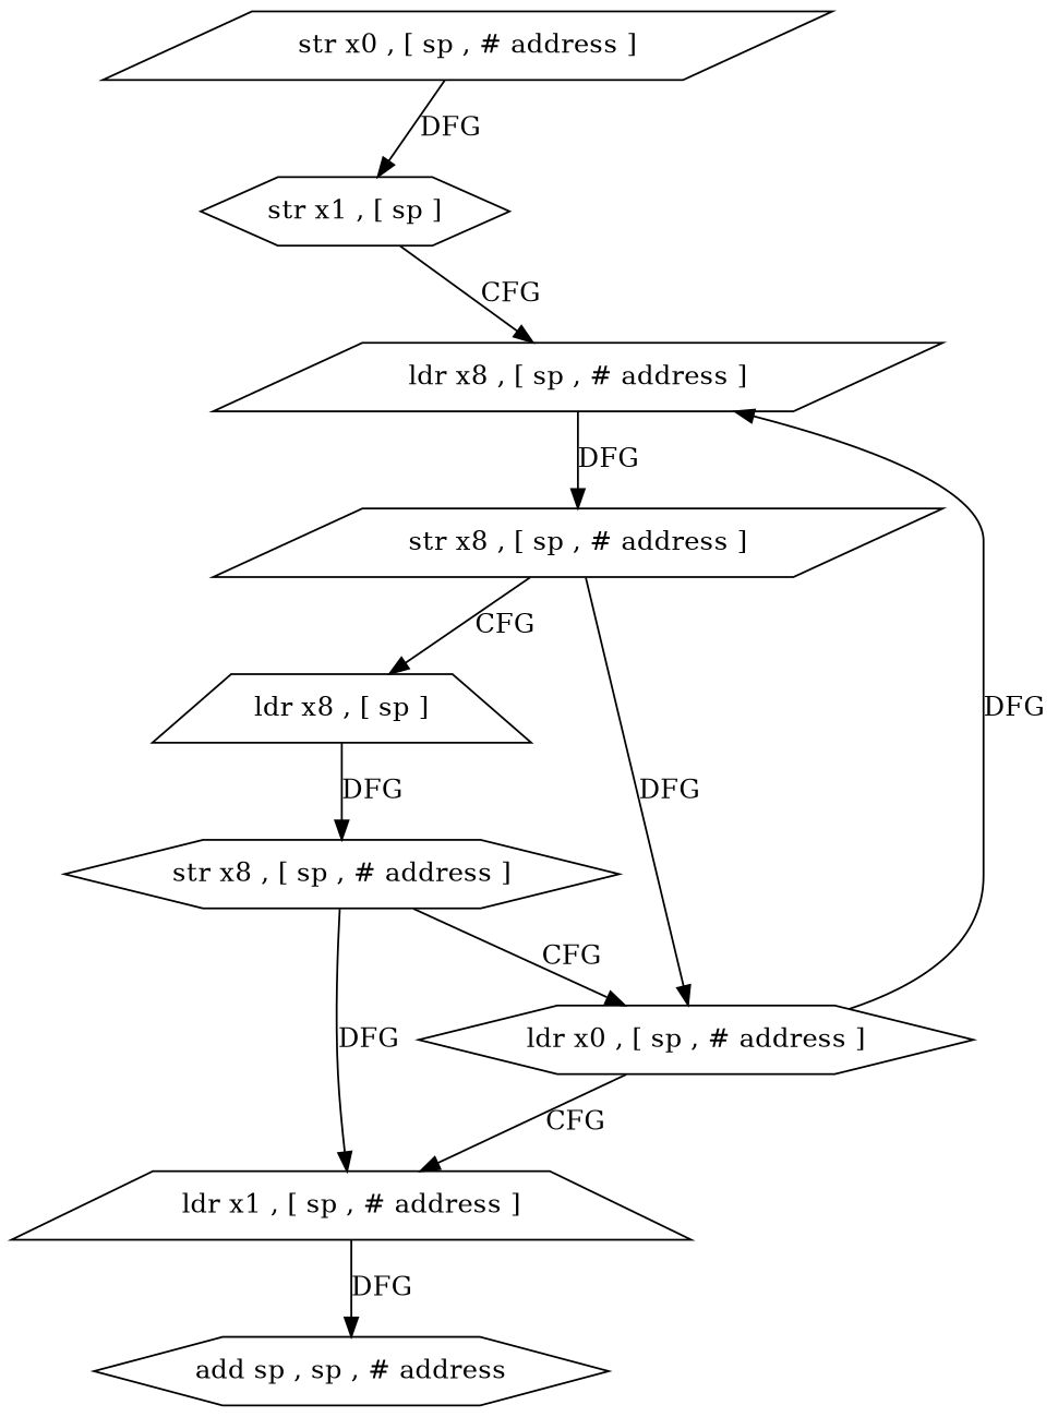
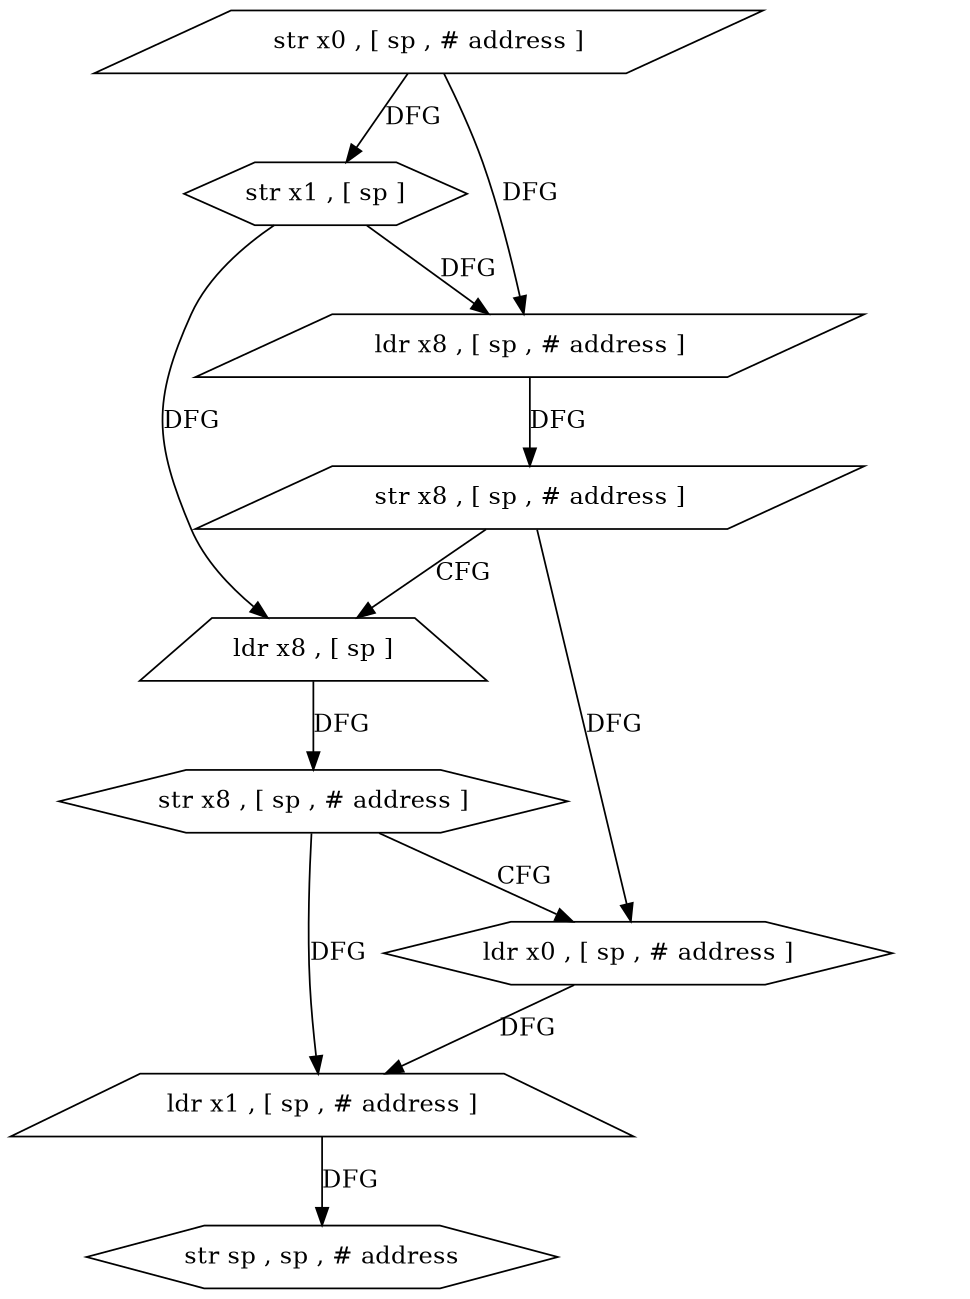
  digraph {
    node [shape=hexagon]
    n1 [label="str x0 , [ sp , # address ]" shape=parallelogram]
    n2 [label="str x1 , [ sp ]"]
    n3 [label="ldr x8 , [ sp , # address ]" shape=parallelogram]
    n4 [label="ldr x8 , [ sp ]" shape=trapezium]
    n5 [label="str x8 , [ sp , # address ]" shape=parallelogram]
    n6 [label="str x8 , [ sp , # address ]"]
    n7 [label="ldr x0 , [ sp , # address ]"]
    n8 [label="ldr x1 , [ sp , # address ]" shape=trapezium]
-   n9 [label="add sp , sp , # address"]
+   n9 [label="str sp , sp , # address"]
    n1 -> n2 [label=DFG]
-   n7 -> n3 [label=DFG]
-   n2 -> n3 [label=CFG]
+   n1 -> n3 [label=DFG]
+   n2 -> n3 [label=DFG]
+   n2 -> n4 [label=DFG]
    n3 -> n5 [label=DFG]
    n4 -> n6 [label=DFG]
    n5 -> n4 [label=CFG]
    n5 -> n7 [label=DFG]
    n6 -> n7 [label=CFG]
    n6 -> n8 [label=DFG]
-   n7 -> n8 [label=CFG]
+   n7 -> n8 [label=DFG]
    n8 -> n9 [label=DFG]
  }
